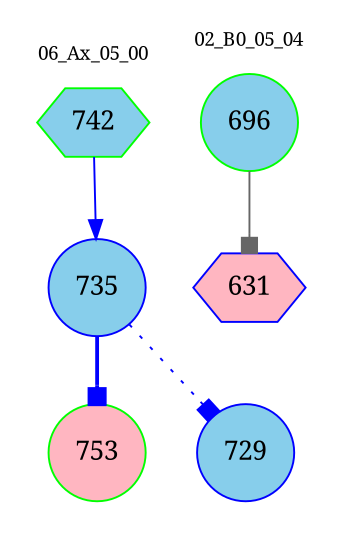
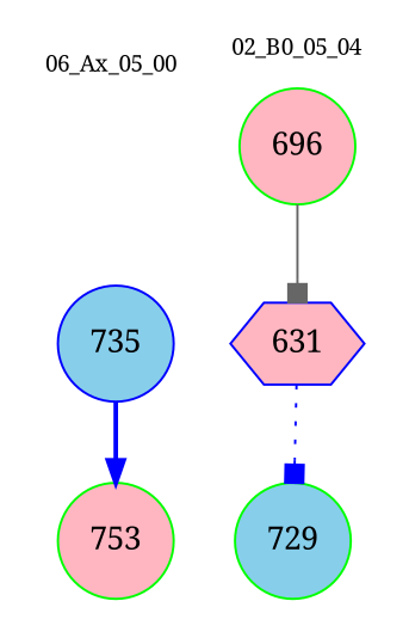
  digraph {
    fontname="Noto Serif"
    node [color=green fillcolor=skyblue fontname="Noto Serif" shape=circle style=filled]
    edge [arrowhead=normal color=blue fontname="Noto Serif" style=solid]
-   n1 [label=742 shape=hexagon]
    n2 [color=blue label=735]
    n3 [fillcolor=lightpink label=753]
-   n4 [label=696]
+   n4 [fillcolor=lightpink label=696]
    n5 [color=blue fillcolor=lightpink label=631 shape=hexagon]
-   n6 [color=blue label=729]
+   n6 [label=729]
    subgraph cluster_1 {
      color=white
      fontsize=10
      label="06_Ax_05_00"
-     n1
      n2
      n3
    }
    subgraph cluster_2 {
      color=white
      fontsize=10
      label="02_B0_05_04"
      n4
      n5
      n6
    }
-   n1 -> n2
-   n2 -> n3 [arrowhead=box style=bold]
+   n2 -> n3 [style=bold]
    n4 -> n5 [arrowhead=box color=gray40]
-   n2 -> n6 [arrowhead=box style=dotted]
+   n5 -> n6 [arrowhead=box style=dotted]
  }
